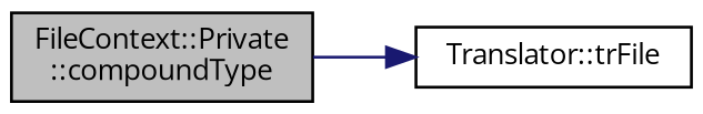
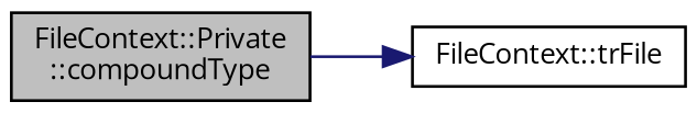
  digraph {
    rankdir=LR
    fontname="Open Sans"
    node [color=black fontname="Open Sans" fontsize=10 shape=record style=filled]
    n1 [fillcolor=grey75 fontcolor=black height=0.2 label="FileContext::Private\l::compoundType" width=0.4]
-   n2 [fillcolor=white height=0.2 label="Translator::trFile" width=0.4]
+   n2 [fillcolor=white height=0.2 label="FileContext::trFile" width=0.4]
    n1 -> n2 [color=midnightblue fontname="Open Sans" fontsize=10 labelfontname=Helvetica labelfontsize=10 style=solid]
  }
